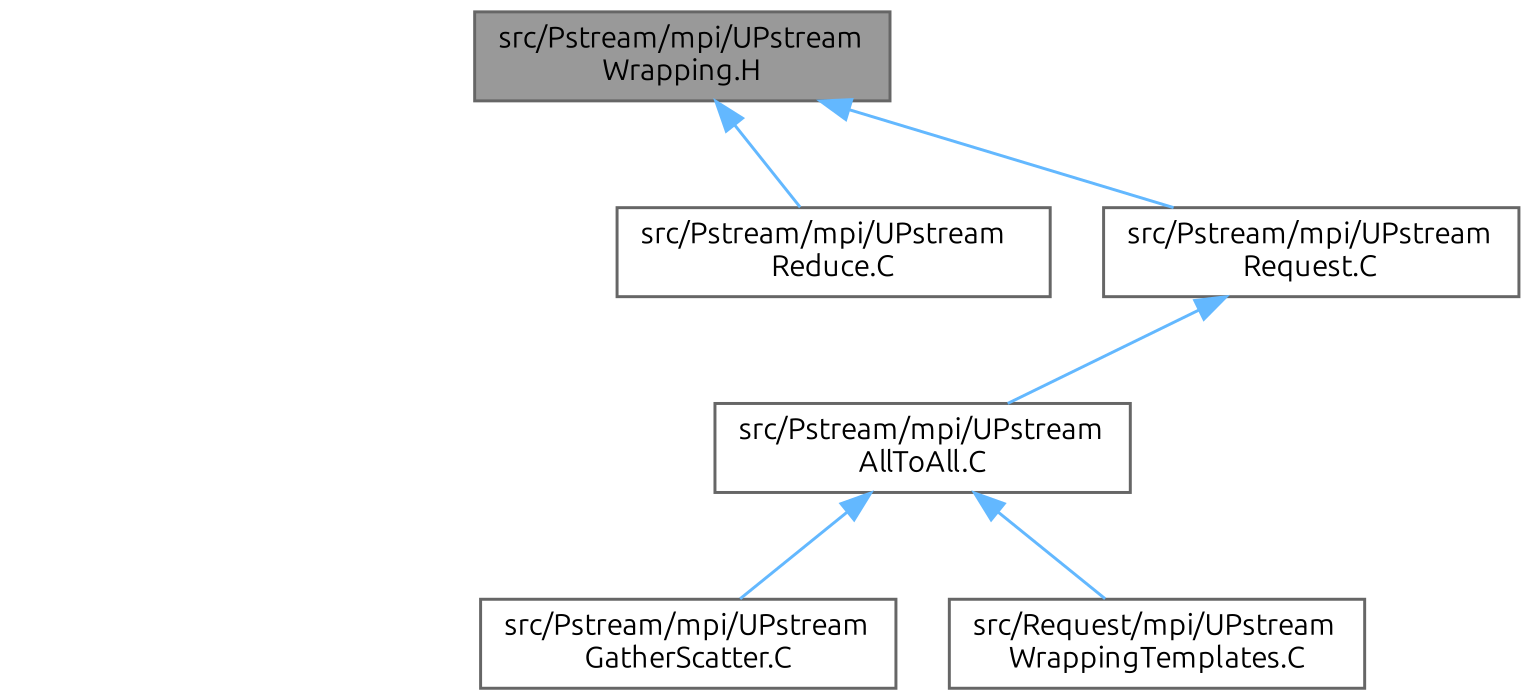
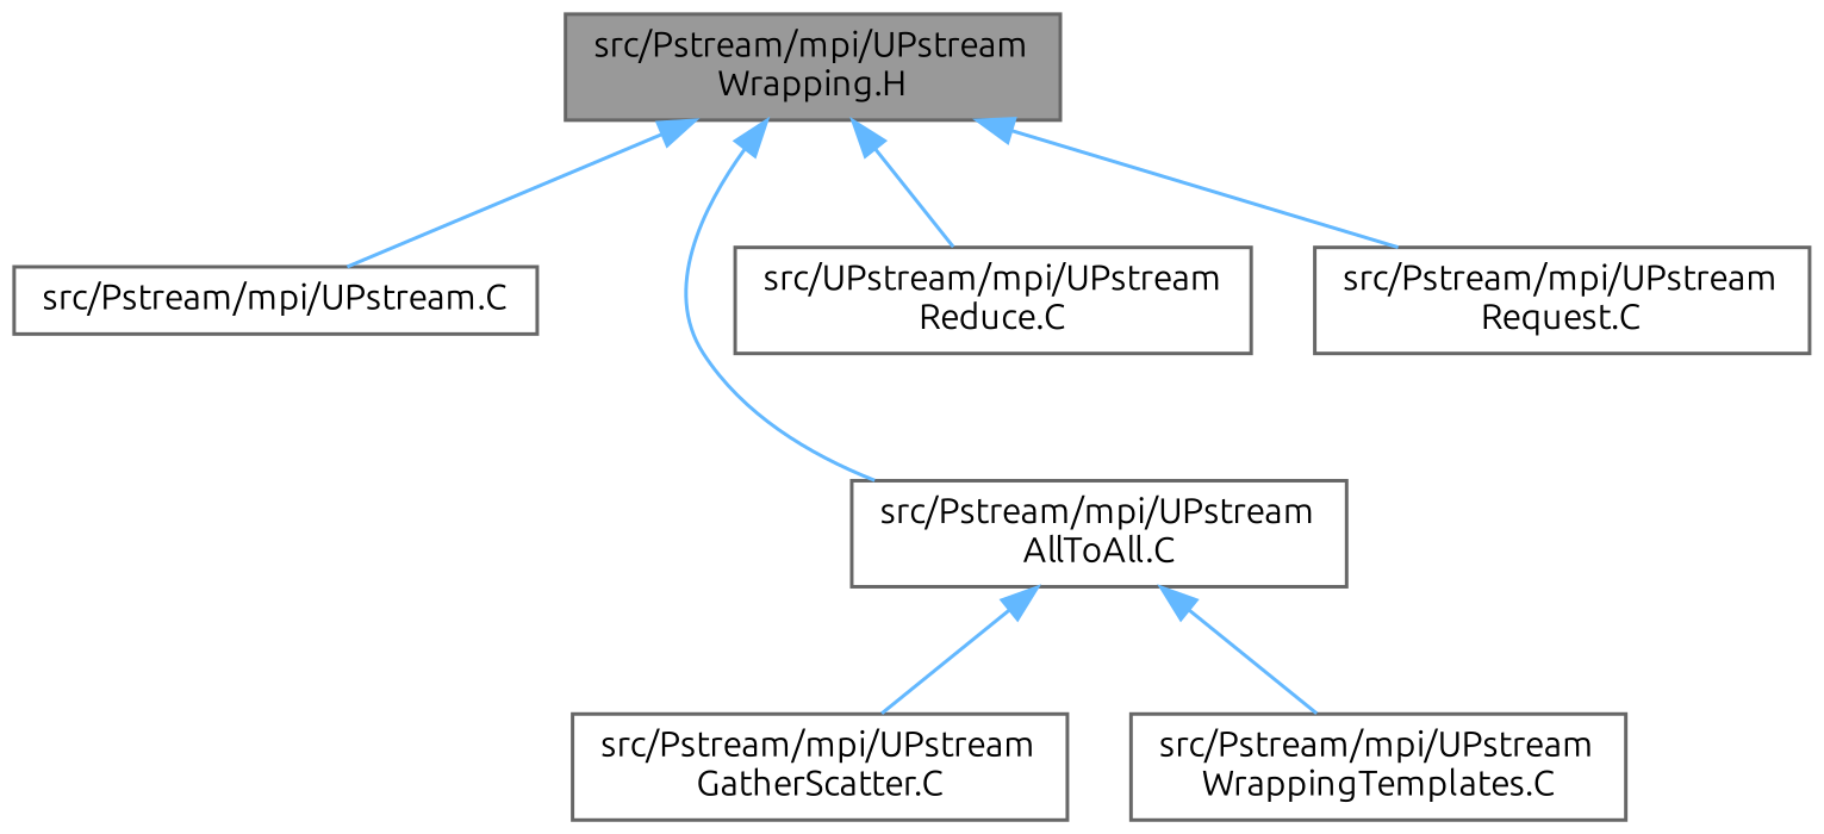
  digraph {
    fontname=Ubuntu
    node [color=grey40 fillcolor=white fontname=Ubuntu fontsize=10 shape=box style=filled]
    edge [color=steelblue1 dir=back fontname=Ubuntu fontsize=10 labelfontname=Helvetica labelfontsize=10 style=solid]
    n1 [color=gray40 fillcolor=grey60 fontcolor=black height=0.2 label="src/Pstream/mpi/UPstream\lWrapping.H" width=0.4]
+   n2 [height=0.2 label="src/Pstream/mpi/UPstream.C" width=0.4]
    n3 [height=0.2 label="src/Pstream/mpi/UPstream\lAllToAll.C" width=0.4]
-   n4 [height=0.2 label="src/Pstream/mpi/UPstream\lReduce.C" width=0.4]
+   n4 [height=0.2 label="src/UPstream/mpi/UPstream\lReduce.C" width=0.4]
    n5 [height=0.2 label="src/Pstream/mpi/UPstream\lRequest.C" width=0.4]
    n6 [height=0.2 label="src/Pstream/mpi/UPstream\lGatherScatter.C" width=0.4]
-   n7 [height=0.2 label="src/Request/mpi/UPstream\lWrappingTemplates.C" width=0.4]
-   n5 -> n3
+   n7 [height=0.2 label="src/Pstream/mpi/UPstream\lWrappingTemplates.C" width=0.4]
+   n1 -> n2
+   n1 -> n3
    n1 -> n4
    n1 -> n5
    n3 -> n6
    n3 -> n7
  }
